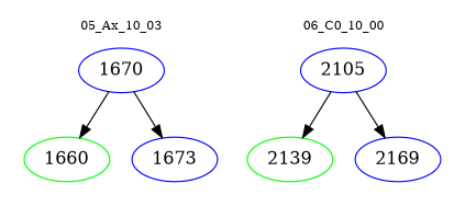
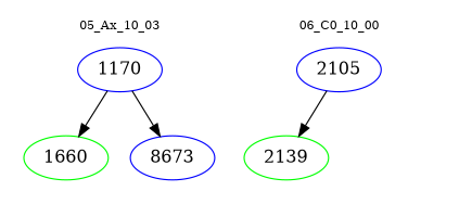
  digraph {
    node [color=blue]
    edge [color=black]
-   n1 [label=1670]
+   n1 [label=1170]
    n2 [color=green label=1660]
-   n3 [label=1673]
+   n3 [label=8673]
    n4 [label=2105]
    n5 [color=green label=2139]
-   n6 [label=2169]
    subgraph cluster_1 {
      color=white
      fontsize=10
      label="05_Ax_10_03"
      n1
      n2
      n3
    }
    subgraph cluster_2 {
      color=white
      fontsize=10
      label="06_C0_10_00"
      n4
      n5
-     n6
    }
    n1 -> n2
    n1 -> n3
    n4 -> n5
-   n4 -> n6
  }
